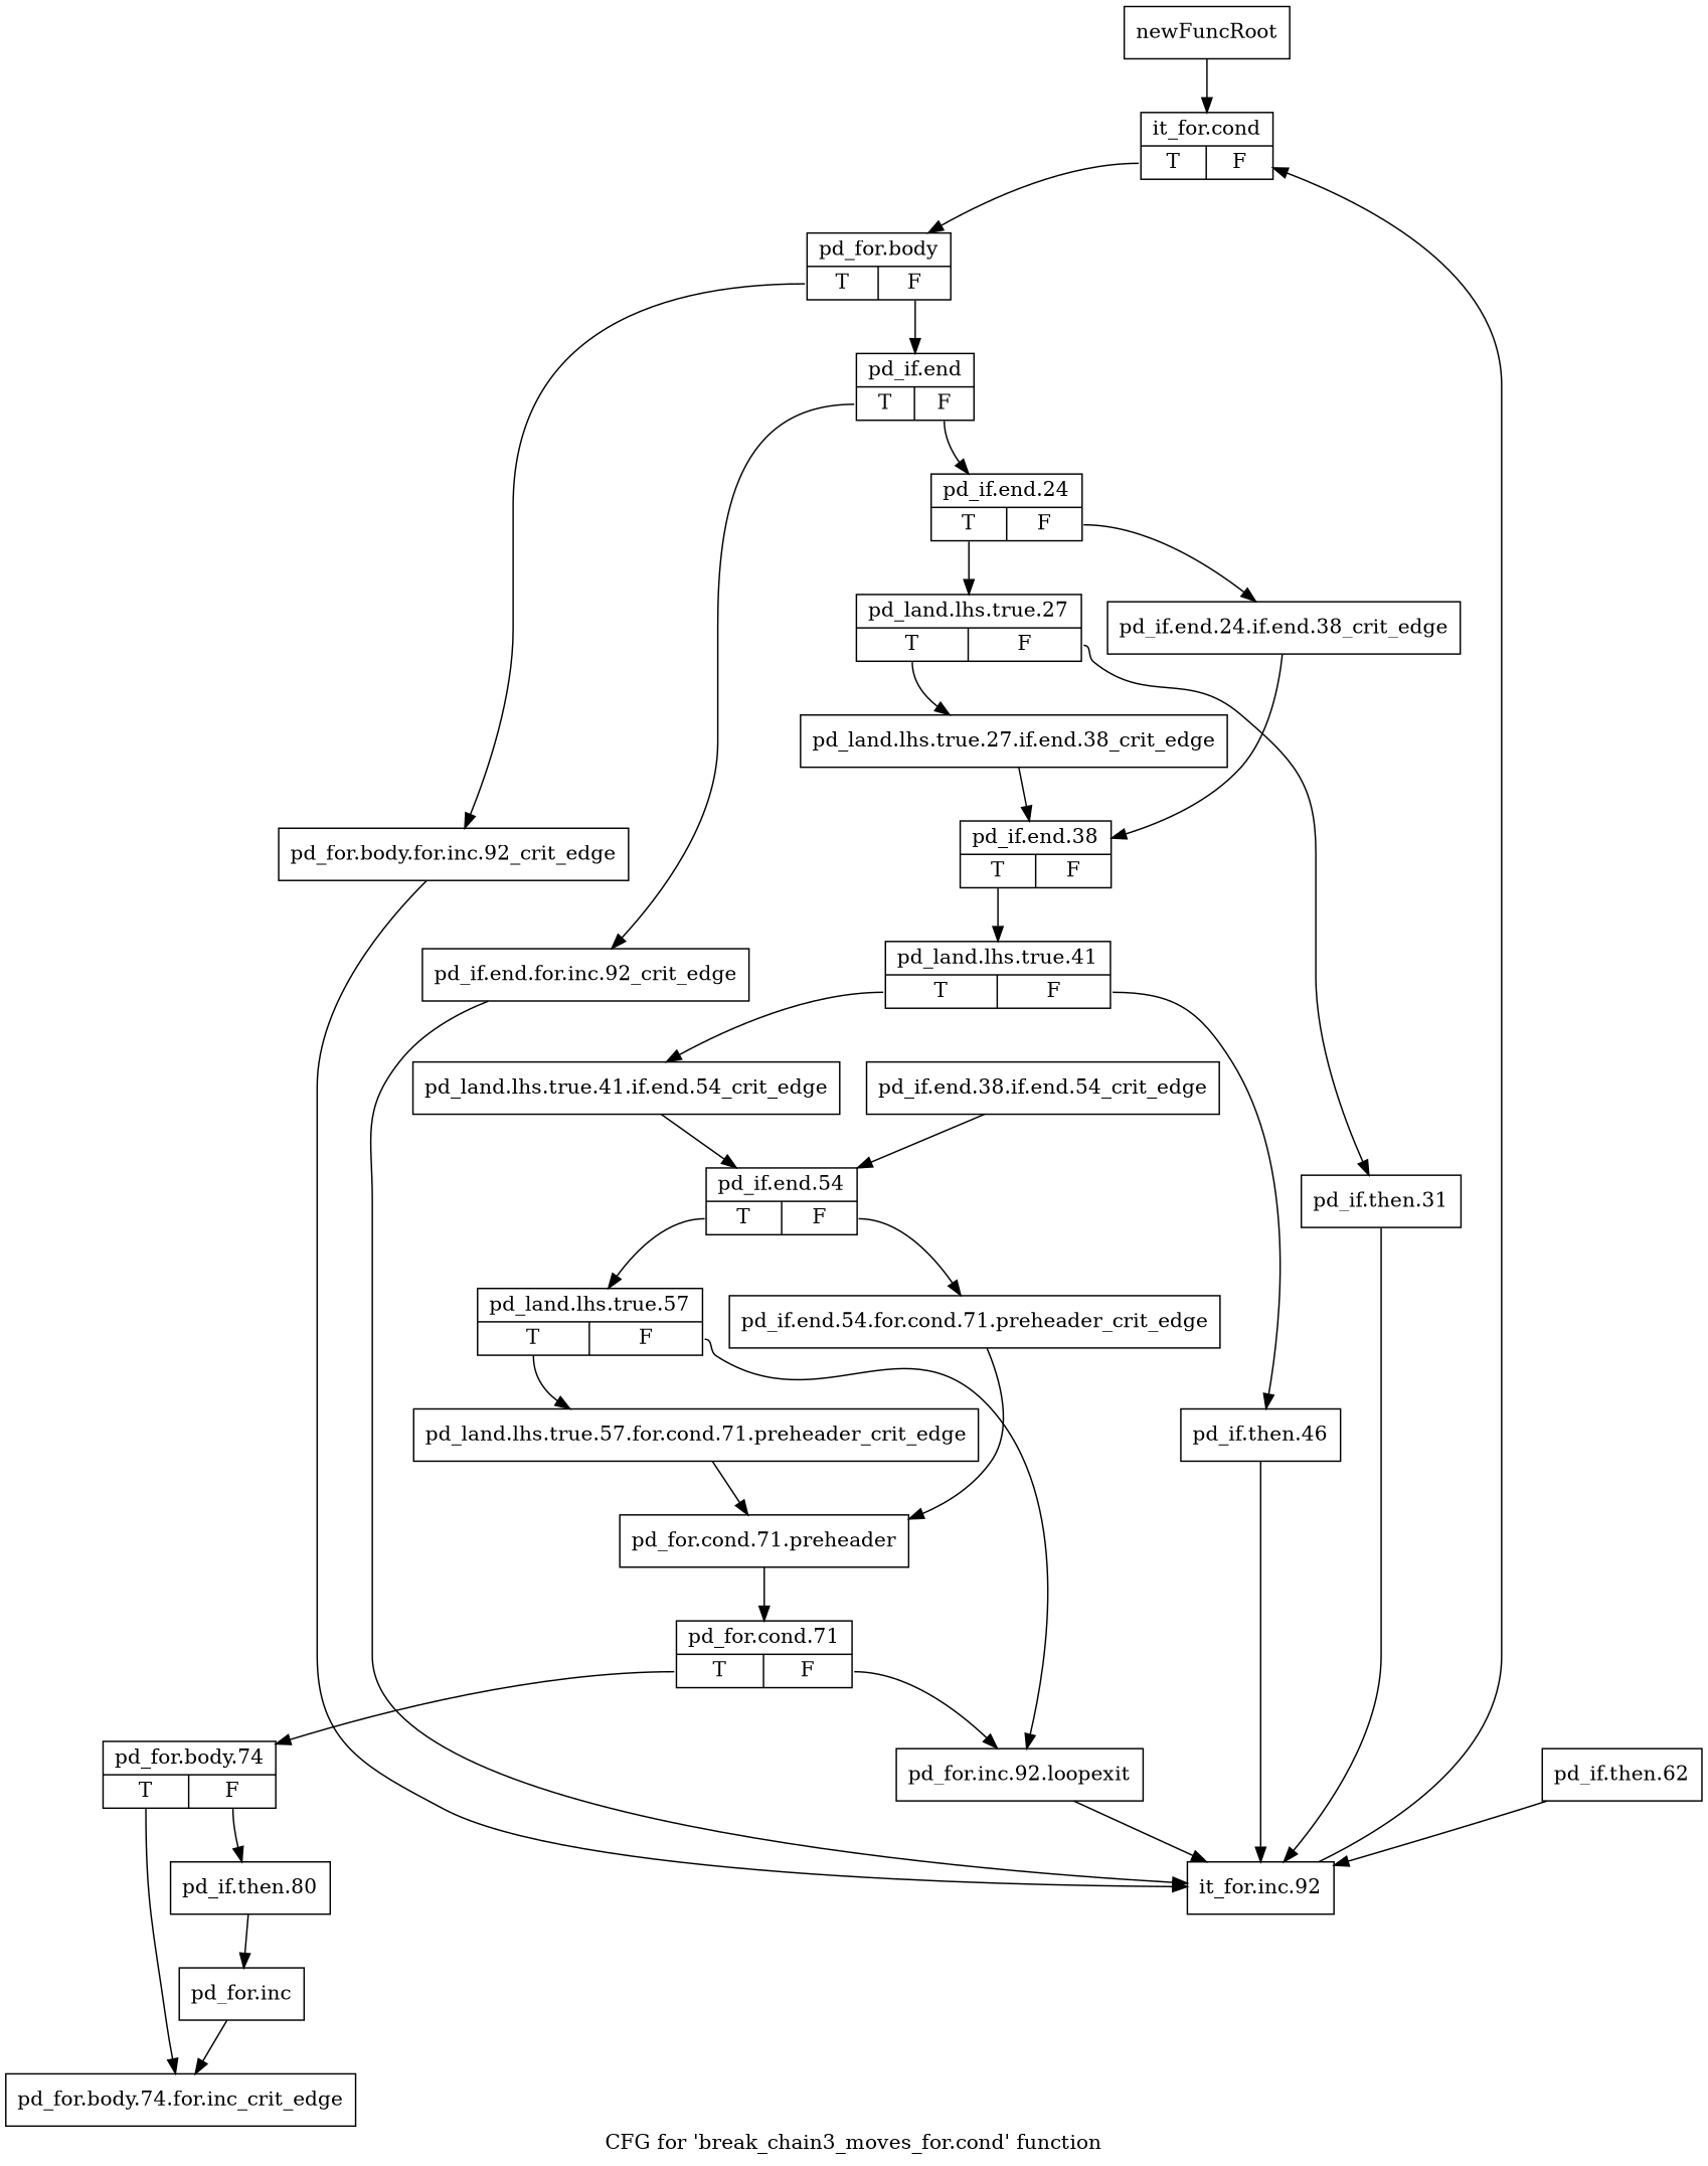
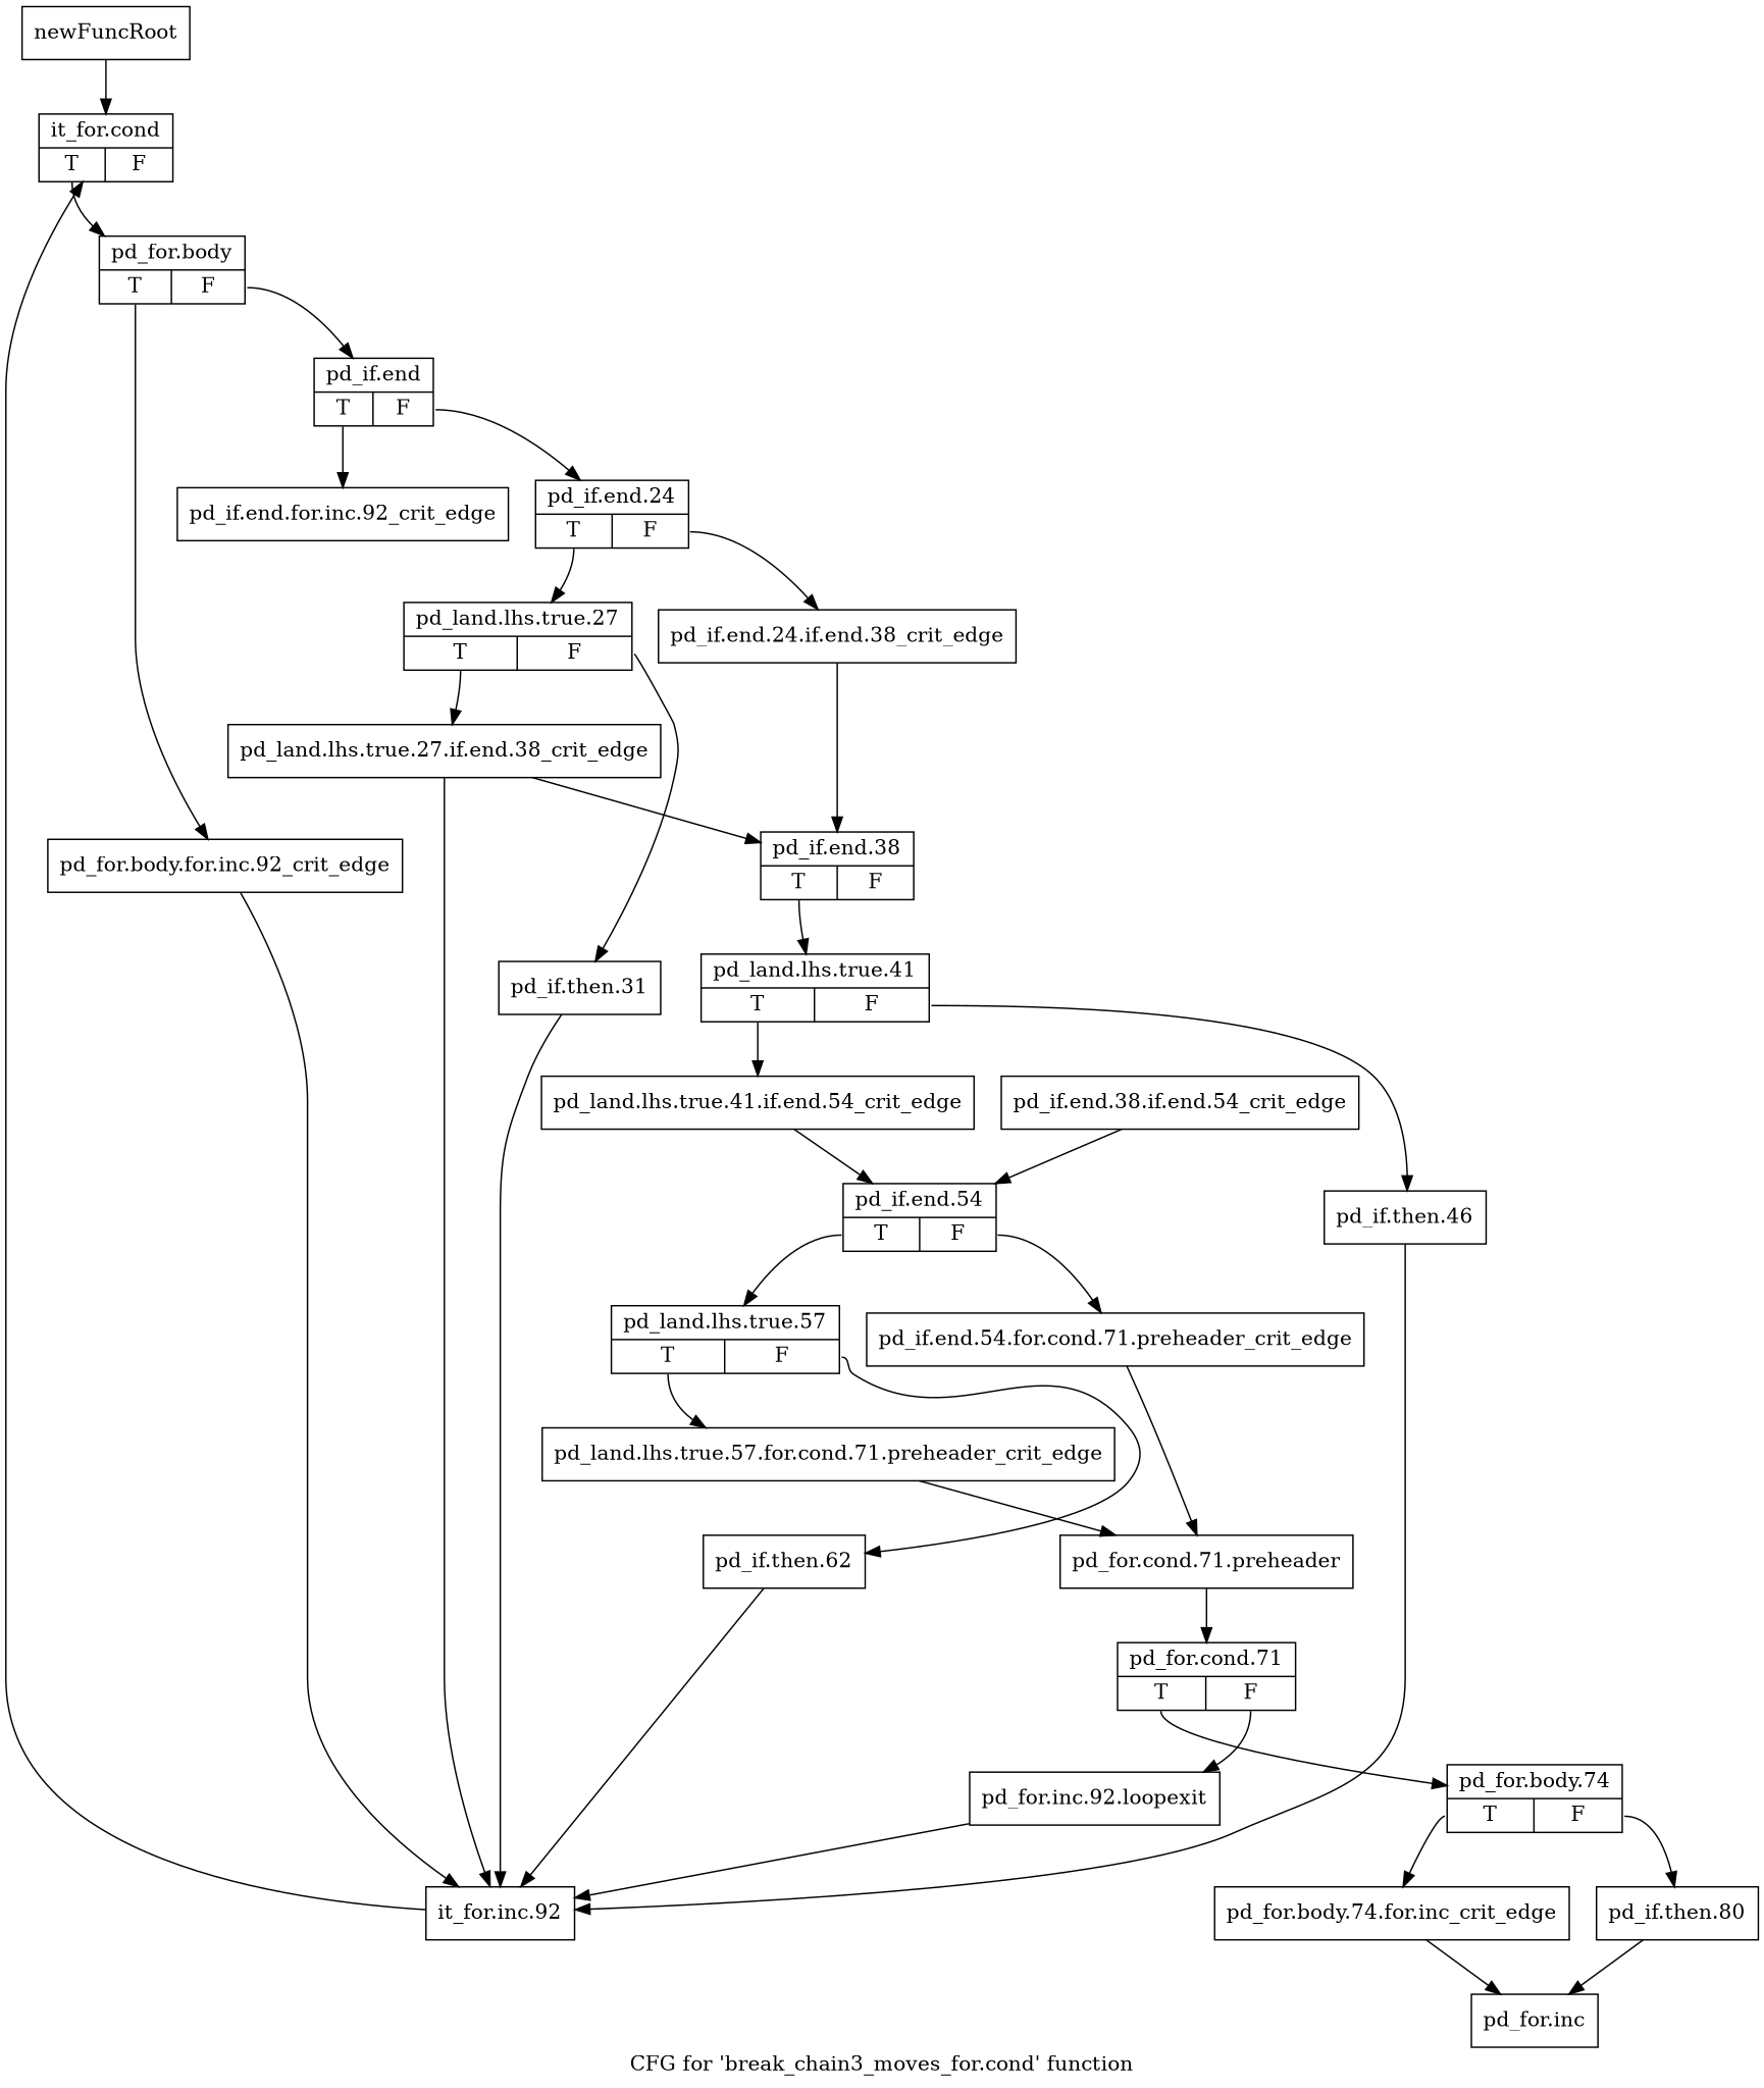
  digraph {
    label="CFG for 'break_chain3_moves_for.cond' function"
    node [shape=record]
    n1 [label="{newFuncRoot}"]
    n2 [label="{it_for.cond|{<s0>T|<s1>F}}"]
    n3 [label="{pd_for.body|{<s0>T|<s1>F}}"]
    n4 [label="{pd_for.body.for.inc.92_crit_edge}"]
    n5 [label="{pd_if.end|{<s0>T|<s1>F}}"]
    n6 [label="{it_for.inc.92}"]
    n7 [label="{pd_if.end.for.inc.92_crit_edge}"]
    n8 [label="{pd_if.end.24|{<s0>T|<s1>F}}"]
    n9 [label="{pd_land.lhs.true.27|{<s0>T|<s1>F}}"]
    n10 [label="{pd_if.end.24.if.end.38_crit_edge}"]
    n11 [label="{pd_land.lhs.true.27.if.end.38_crit_edge}"]
    n12 [label="{pd_if.then.31}"]
    n13 [label="{pd_if.end.38|{<s0>T|<s1>F}}"]
    n14 [label="{pd_land.lhs.true.41|{<s0>T|<s1>F}}"]
    n15 [label="{pd_land.lhs.true.41.if.end.54_crit_edge}"]
    n16 [label="{pd_if.then.46}"]
    n17 [label="{pd_if.end.38.if.end.54_crit_edge}"]
    n18 [label="{pd_if.end.54|{<s0>T|<s1>F}}"]
    n19 [label="{pd_land.lhs.true.57|{<s0>T|<s1>F}}"]
    n20 [label="{pd_if.end.54.for.cond.71.preheader_crit_edge}"]
    n21 [label="{pd_land.lhs.true.57.for.cond.71.preheader_crit_edge}"]
    n22 [label="{pd_if.then.62}"]
    n23 [label="{pd_for.cond.71.preheader}"]
    n24 [label="{pd_for.cond.71|{<s0>T|<s1>F}}"]
    n25 [label="{pd_for.body.74|{<s0>T|<s1>F}}"]
    n26 [label="{pd_for.inc.92.loopexit}"]
    n27 [label="{pd_for.body.74.for.inc_crit_edge}"]
    n28 [label="{pd_if.then.80}"]
    n29 [label="{pd_for.inc}"]
    n1 -> n2
    n2 -> n3 [tailport=s0]
    n3 -> n4 [tailport=s0]
    n3 -> n5 [tailport=s1]
    n4 -> n6
    n5 -> n7 [tailport=s0]
    n5 -> n8 [tailport=s1]
    n6 -> n2
-   n7 -> n6
+   n11 -> n6
    n8 -> n9 [tailport=s0]
    n8 -> n10 [tailport=s1]
    n9 -> n11 [tailport=s0]
    n9 -> n12 [tailport=s1]
    n10 -> n13
    n11 -> n13
    n12 -> n6
    n13 -> n14 [tailport=s0]
    n14 -> n15 [tailport=s0]
    n14 -> n16 [tailport=s1]
    n15 -> n18
    n16 -> n6
    n17 -> n18
    n18 -> n19 [tailport=s0]
    n18 -> n20 [tailport=s1]
    n19 -> n21 [tailport=s0]
-   n19 -> n26 [tailport=s1]
+   n19 -> n22 [tailport=s1]
    n20 -> n23
    n21 -> n23
    n22 -> n6
    n23 -> n24
    n24 -> n25 [tailport=s0]
    n24 -> n26 [tailport=s1]
    n25 -> n27 [tailport=s0]
    n25 -> n28 [tailport=s1]
    n26 -> n6
-   n29 -> n27
+   n27 -> n29
    n28 -> n29
  }
